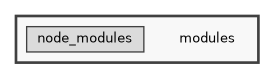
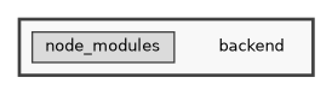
  digraph {
    compound=true
    node [fontname=Helvetica fontsize=10]
-   n1 [height=0.2 label=modules shape=plaintext width=0.4]
+   n1 [height=0.2 label=backend shape=plaintext width=0.4]
    n2 [color=grey25 fillcolor="#dbdbdb" height=0.2 label=node_modules shape=box style=filled width=0.4]
    subgraph cluster_1 {
      bgcolor="#f8f8f8"
      fontname=Helvetica
      fontsize=10
      pencolor=grey25
      style="filled,bold"
      n1
      n2
    }
  }
